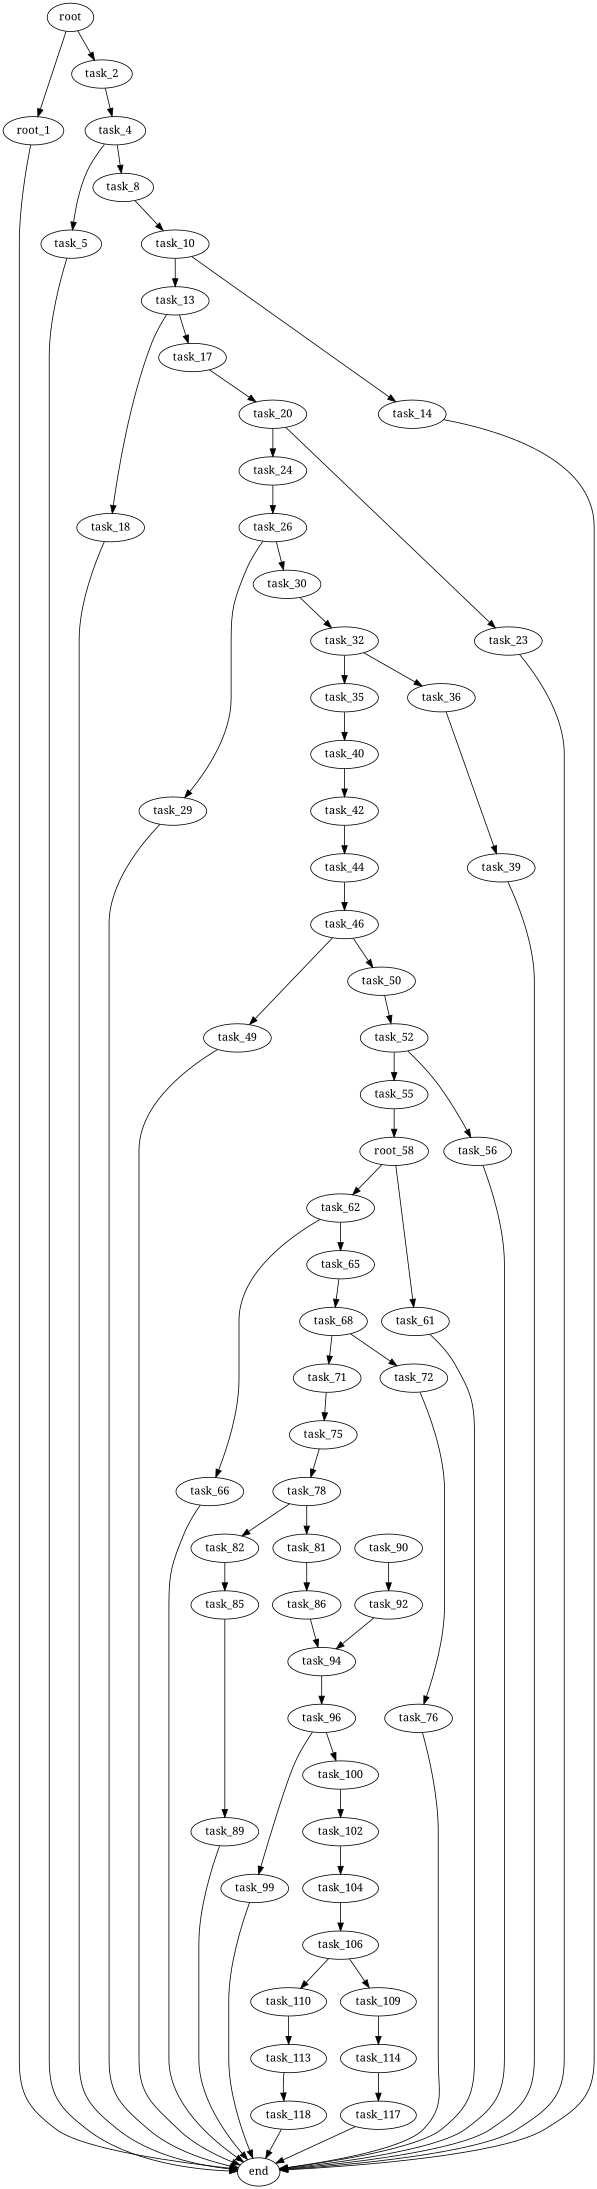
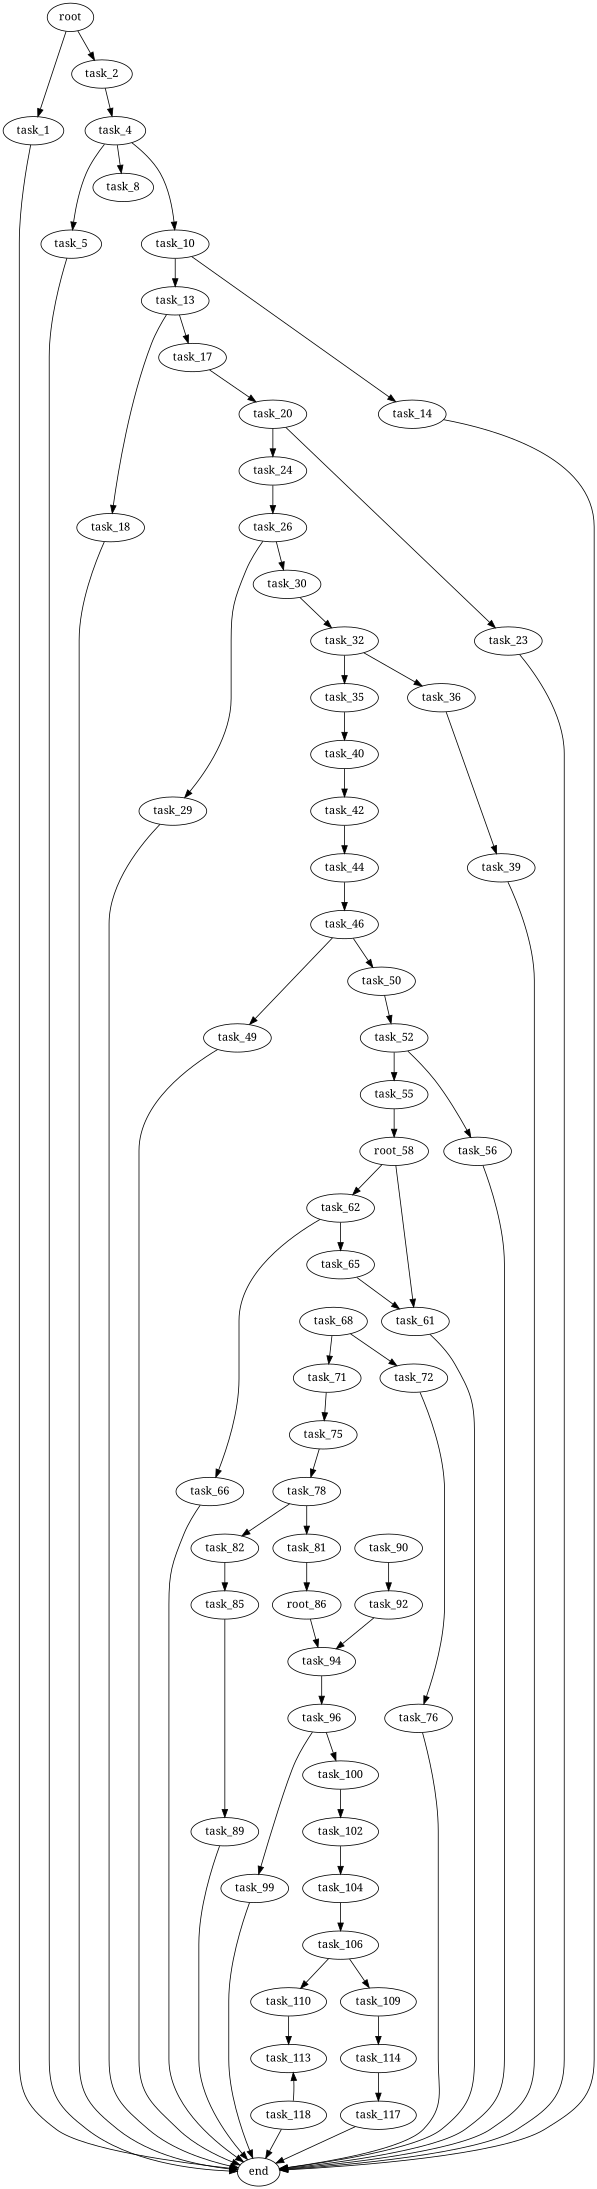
  digraph {
    fontname="Noto Serif"
    node [fontname="Noto Serif"]
    edge [fontname="Noto Serif"]
    root
-   task_1 [label=root_1]
+   task_1
    task_2
    end
    task_4
    n6 [label=task_5]
    task_8
    task_10
    task_13
    task_14
    task_17
    task_18
    task_20
    task_23
    task_24
    task_26
    task_29
    task_30
    task_32
    task_35
    task_36
    task_40
    task_39
    task_42
    task_44
    task_46
    task_49
    task_50
    task_52
    task_55
    task_56
    n32 [label=root_58]
    task_61
    task_62
    task_65
    task_66
    task_68
    task_71
    task_72
    task_75
    task_76
    task_78
    task_81
    task_82
-   task_86
+   task_86 [label=root_86]
    task_85
    task_94
    task_89
    task_90
    task_92
    task_96
    task_99
    task_100
    task_102
    task_104
    task_106
    task_109
    task_110
    task_114
    task_113
    task_117
    task_118
    root -> task_1
    root -> task_2
    task_1 -> end
    task_2 -> task_4
    task_4 -> n6
    task_4 -> task_8
    n6 -> end
-   task_8 -> task_10
+   task_4 -> task_10
    task_10 -> task_13
    task_10 -> task_14
    task_13 -> task_17
    task_13 -> task_18
    task_14 -> end
    task_17 -> task_20
    task_18 -> end
    task_20 -> task_23
    task_20 -> task_24
    task_23 -> end
    task_24 -> task_26
    task_26 -> task_29
    task_26 -> task_30
    task_29 -> end
    task_30 -> task_32
    task_32 -> task_35
    task_32 -> task_36
    task_35 -> task_40
    task_36 -> task_39
    task_40 -> task_42
    task_39 -> end
    task_42 -> task_44
    task_44 -> task_46
    task_46 -> task_49
    task_46 -> task_50
    task_49 -> end
    task_50 -> task_52
    task_52 -> task_55
    task_52 -> task_56
    task_55 -> n32
    task_56 -> end
    n32 -> task_61
    n32 -> task_62
    task_61 -> end
    task_62 -> task_65
    task_62 -> task_66
-   task_65 -> task_68
+   task_65 -> task_61
    task_66 -> end
    task_68 -> task_71
    task_68 -> task_72
    task_71 -> task_75
    task_72 -> task_76
    task_75 -> task_78
    task_76 -> end
    task_78 -> task_81
    task_78 -> task_82
    task_81 -> task_86
    task_82 -> task_85
    task_86 -> task_94
    task_85 -> task_89
    task_94 -> task_96
    task_89 -> end
    task_90 -> task_92
    task_92 -> task_94
    task_96 -> task_99
    task_96 -> task_100
    task_99 -> end
    task_100 -> task_102
    task_102 -> task_104
    task_104 -> task_106
    task_106 -> task_109
    task_106 -> task_110
    task_109 -> task_114
    task_110 -> task_113
    task_114 -> task_117
-   task_113 -> task_118
+   task_118 -> task_113
    task_117 -> end
    task_118 -> end
  }
